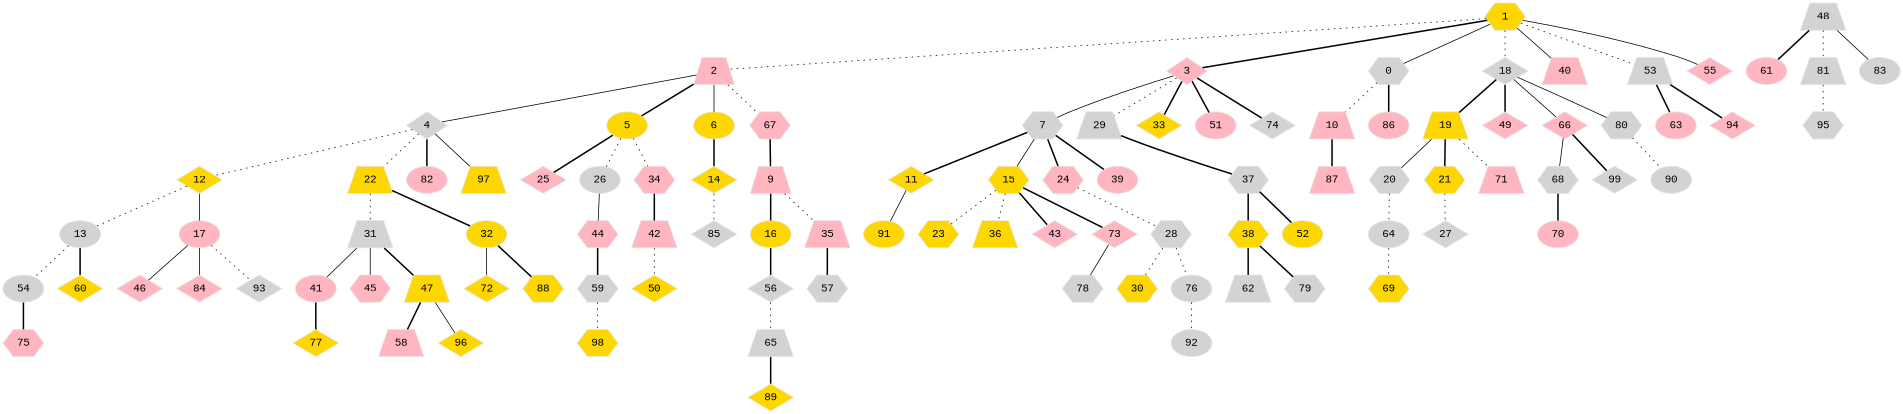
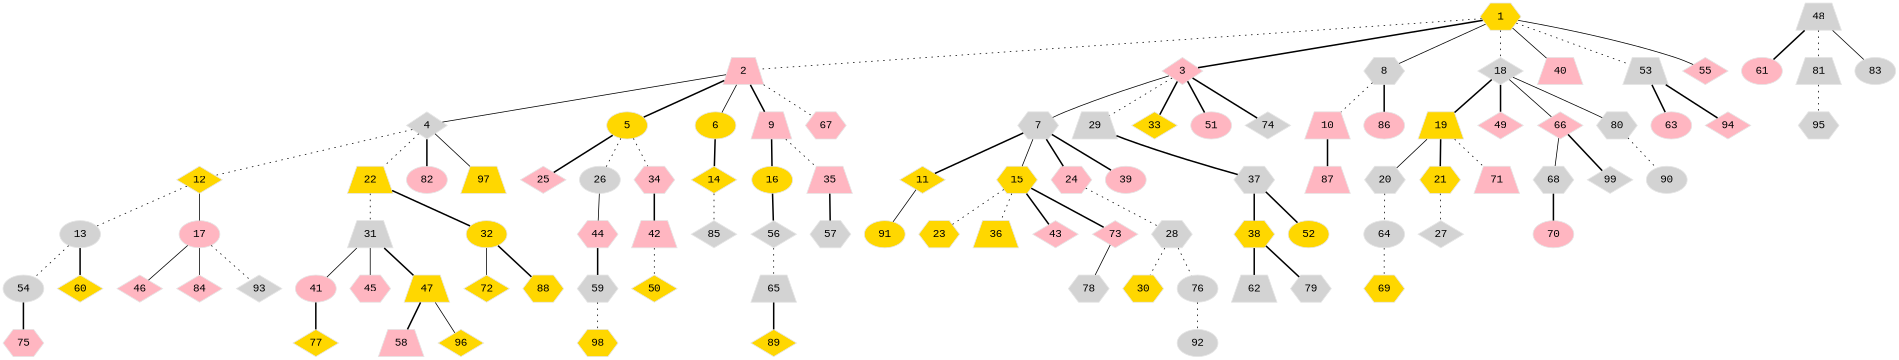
  graph {
    fontname="Liberation Mono"
    node [color=gray90 fillcolor=lightgrey fontname="Liberation Mono" shape=diamond style=filled]
    edge [fontname="Liberation Mono" style=bold]
    1 [fillcolor=gold shape=hexagon]
    2 [fillcolor=lightpink shape=trapezium]
    3 [fillcolor=lightpink]
-   8 [shape=hexagon label=0]
+   8 [shape=hexagon]
    18
    40 [fillcolor=lightpink shape=trapezium]
    53 [shape=trapezium]
    55 [fillcolor=lightpink]
    4
    5 [fillcolor=gold shape=ellipse]
    6 [fillcolor=gold shape=ellipse]
    9 [fillcolor=lightpink shape=trapezium]
    67 [fillcolor=lightpink shape=hexagon]
    7 [shape=hexagon]
    29 [shape=trapezium]
    33 [fillcolor=gold]
    51 [fillcolor=lightpink shape=ellipse]
    74
    10 [fillcolor=lightpink shape=trapezium]
    86 [fillcolor=lightpink shape=ellipse]
    19 [fillcolor=gold shape=trapezium]
    49 [fillcolor=lightpink]
    66 [fillcolor=lightpink]
    80 [shape=hexagon]
    63 [fillcolor=lightpink shape=ellipse]
    94 [fillcolor=lightpink]
    12 [fillcolor=gold]
    22 [fillcolor=gold shape=trapezium]
    82 [fillcolor=lightpink shape=ellipse]
    97 [fillcolor=gold shape=trapezium]
    25 [fillcolor=lightpink]
    26 [shape=ellipse]
    34 [fillcolor=lightpink shape=hexagon]
    14 [fillcolor=gold]
    16 [fillcolor=gold shape=ellipse]
    35 [fillcolor=lightpink shape=trapezium]
    11 [fillcolor=gold]
    15 [fillcolor=gold shape=hexagon]
    24 [fillcolor=lightpink shape=hexagon]
    39 [fillcolor=lightpink shape=ellipse]
    37 [shape=hexagon]
    13 [shape=ellipse]
    17 [fillcolor=lightpink shape=ellipse]
    31 [shape=trapezium]
    32 [fillcolor=gold shape=ellipse]
    44 [fillcolor=lightpink shape=hexagon]
    42 [fillcolor=lightpink shape=trapezium]
    85
    91 [fillcolor=gold shape=ellipse]
    23 [fillcolor=gold shape=hexagon]
    36 [fillcolor=gold shape=trapezium]
    43 [fillcolor=lightpink]
    73 [fillcolor=lightpink]
    28 [shape=hexagon]
    87 [fillcolor=lightpink shape=trapezium]
    56
    57 [shape=hexagon]
    54 [shape=ellipse]
    60 [fillcolor=gold]
    46 [fillcolor=lightpink]
    84 [fillcolor=lightpink]
    93
    75 [fillcolor=lightpink shape=hexagon]
    78 [shape=hexagon]
    65 [shape=trapezium]
    20 [shape=hexagon]
    21 [fillcolor=gold shape=hexagon]
    71 [fillcolor=lightpink shape=trapezium]
    68 [shape=hexagon]
    99
    90 [shape=ellipse]
    64 [shape=ellipse]
    27
    69 [fillcolor=gold shape=hexagon]
    41 [fillcolor=lightpink shape=ellipse]
    45 [fillcolor=lightpink shape=hexagon]
    47 [fillcolor=gold shape=trapezium]
    72 [fillcolor=gold]
    88 [fillcolor=gold shape=hexagon]
    30 [fillcolor=gold shape=hexagon]
    76 [shape=ellipse]
    59 [shape=hexagon]
    92 [shape=ellipse]
    38 [fillcolor=gold shape=hexagon]
    52 [fillcolor=gold shape=ellipse]
    77 [fillcolor=gold]
    58 [fillcolor=lightpink shape=trapezium]
    96 [fillcolor=gold]
    48 [shape=trapezium]
    61 [fillcolor=lightpink shape=ellipse]
    81 [shape=trapezium]
    83 [shape=ellipse]
    50 [fillcolor=gold]
    62 [shape=trapezium]
    79 [shape=hexagon]
    98 [fillcolor=gold shape=hexagon]
    95 [shape=hexagon]
    89 [fillcolor=gold]
    70 [fillcolor=lightpink shape=ellipse]
    1 -- 2 [style=dotted]
    1 -- 3
    1 -- 8 [style=solid]
    1 -- 18 [style=dotted]
    1 -- 40 [style=solid]
    1 -- 53 [style=dotted]
    1 -- 55 [style=solid]
    2 -- 4 [style=solid]
    2 -- 5
    2 -- 6 [style=solid]
-   67 -- 9
+   2 -- 9
    2 -- 67 [style=dotted]
    3 -- 7 [style=solid]
    3 -- 29 [style=dotted]
    3 -- 33
    3 -- 51
    3 -- 74
    8 -- 10 [style=dotted]
    8 -- 86
    18 -- 19
    18 -- 49
    18 -- 66 [style=solid]
    18 -- 80 [style=solid]
    53 -- 63
    53 -- 94
    4 -- 12 [style=dotted]
    4 -- 22 [style=dotted]
    4 -- 82
    4 -- 97 [style=solid]
    5 -- 25
    5 -- 26 [style=dotted]
    5 -- 34 [style=dotted]
    6 -- 14
    9 -- 16
    9 -- 35 [style=dotted]
    7 -- 11
    7 -- 15 [style=solid]
    7 -- 24
    7 -- 39
    29 -- 37
    10 -- 87
    19 -- 20 [style=solid]
    19 -- 21
    19 -- 71 [style=dotted]
    66 -- 68 [style=solid]
    66 -- 99
    80 -- 90 [style=dotted]
    12 -- 13 [style=dotted]
    12 -- 17 [style=solid]
    22 -- 31 [style=dotted]
    22 -- 32
    26 -- 44 [style=solid]
    34 -- 42
    14 -- 85 [style=dotted]
    16 -- 56
    35 -- 57
    11 -- 91 [style=solid]
    15 -- 23 [style=dotted]
    15 -- 36 [style=dotted]
    15 -- 43
    15 -- 73
    24 -- 28 [style=dotted]
    37 -- 38
    37 -- 52
    13 -- 54 [style=dotted]
    13 -- 60
    17 -- 46 [style=solid]
    17 -- 84 [style=solid]
    17 -- 93 [style=dotted]
    31 -- 41 [style=solid]
    31 -- 45 [style=solid]
    31 -- 47
    32 -- 72 [style=solid]
    32 -- 88
    44 -- 59
    42 -- 50 [style=dotted]
    73 -- 78 [style=solid]
    28 -- 30 [style=dotted]
    28 -- 76 [style=dotted]
    56 -- 65 [style=dotted]
    54 -- 75
    65 -- 89
    20 -- 64 [style=dotted]
    21 -- 27 [style=dotted]
    68 -- 70
    64 -- 69 [style=dotted]
    41 -- 77
    47 -- 58
    47 -- 96 [style=solid]
    76 -- 92 [style=dotted]
    59 -- 98 [style=dotted]
    38 -- 62
    38 -- 79
    48 -- 61
    48 -- 81 [style=dotted]
    48 -- 83 [style=solid]
    81 -- 95 [style=dotted]
  }
